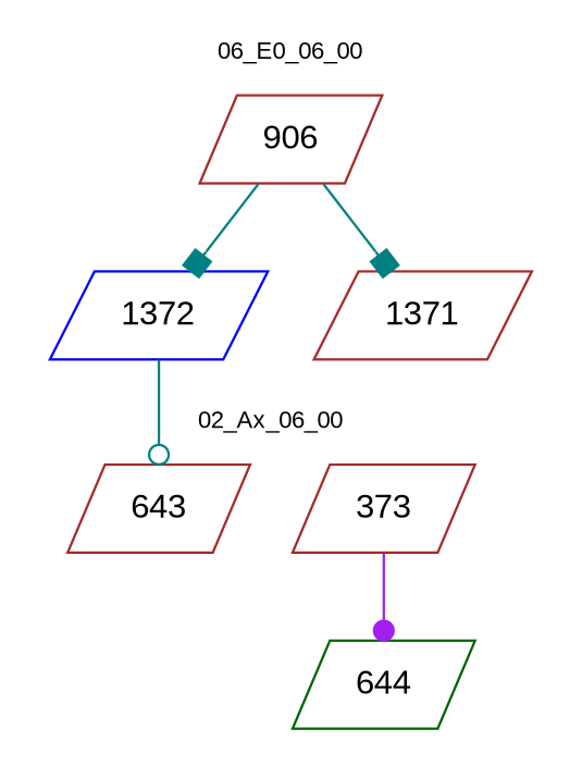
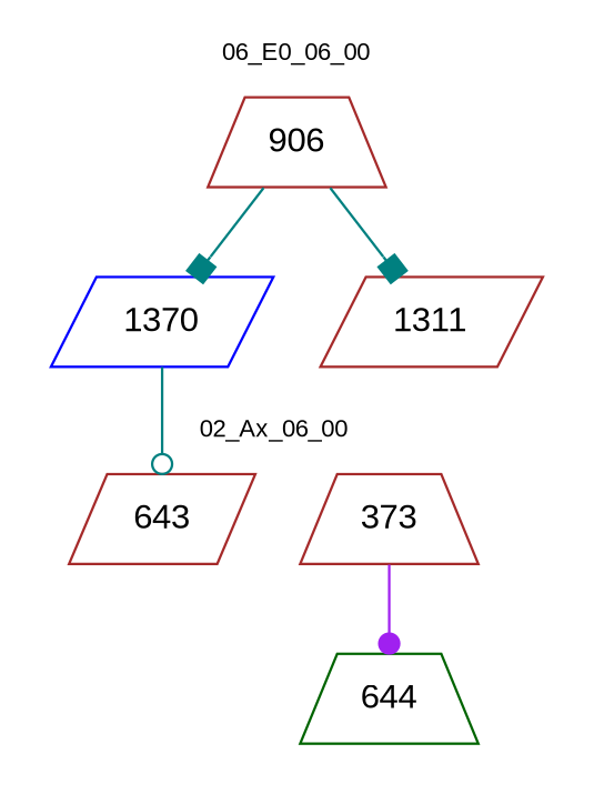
  digraph {
    fontname="Liberation Sans"
    node [color=brown fontname="Liberation Sans" shape=parallelogram]
    edge [arrowhead=box color=teal fontname="Liberation Sans"]
-   n1 [label=373]
+   n1 [label=373 shape=trapezium]
    n2 [label=643]
-   n3 [color=darkgreen label=644]
-   n4 [label=906]
-   n5 [color=blue label=1372]
-   n6 [label=1371]
+   n3 [color=darkgreen label=644 shape=trapezium]
+   n4 [label=906 shape=trapezium]
+   n5 [color=blue label=1370]
+   n6 [label=1311]
    subgraph cluster_1 {
      color=white
      fontsize=10
      label="02_Ax_06_00"
      n1
      n2
      n3
    }
    subgraph cluster_2 {
      color=white
      fontsize=10
      label="06_E0_06_00"
      n4
      n5
      n6
    }
    n1 -> n3 [arrowhead=dot color=purple]
    n4 -> n5
    n4 -> n6
    n5 -> n2 [arrowhead=odot]
  }
